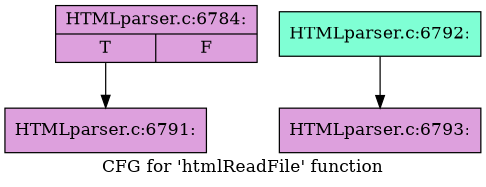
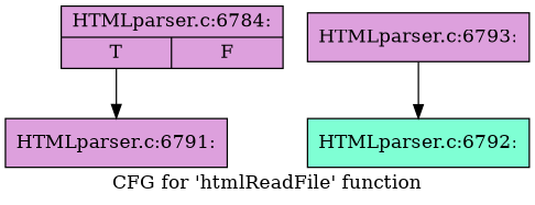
  digraph {
    label="CFG for 'htmlReadFile' function"
    node [fillcolor=plum shape=record style=filled]
    n1 [label="{HTMLparser.c:6784:|{<s0>T|<s1>F}}"]
    n2 [label="{HTMLparser.c:6791:}"]
    n3 [fillcolor=aquamarine label="{HTMLparser.c:6792:}"]
    n4 [label="{HTMLparser.c:6793:}"]
    n1 -> n2 [tailport=s0]
-   n3 -> n4
+   n4 -> n3
  }
